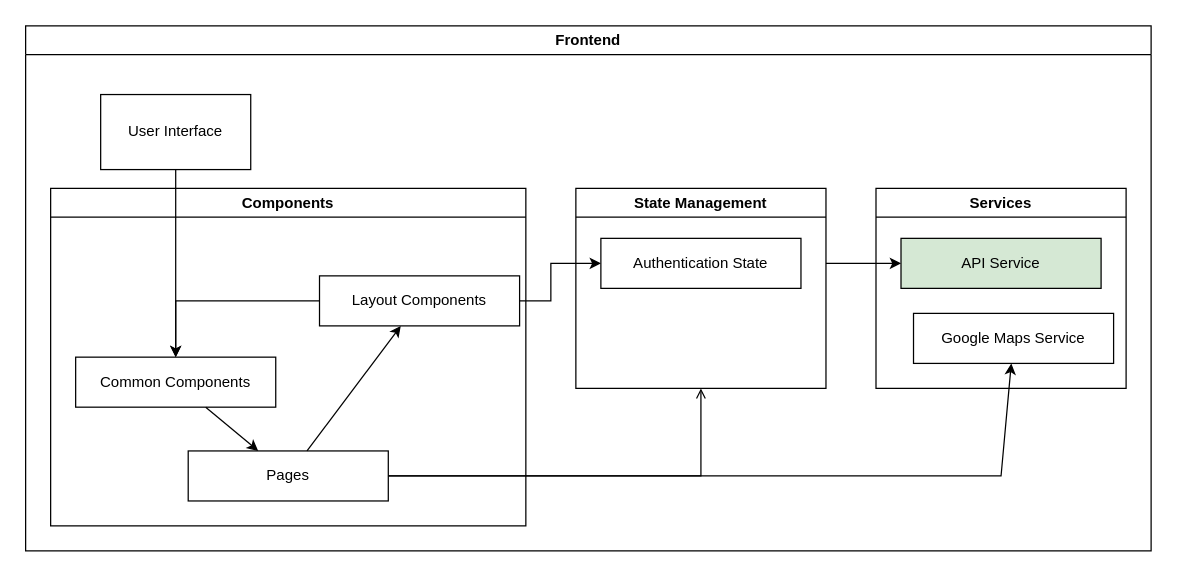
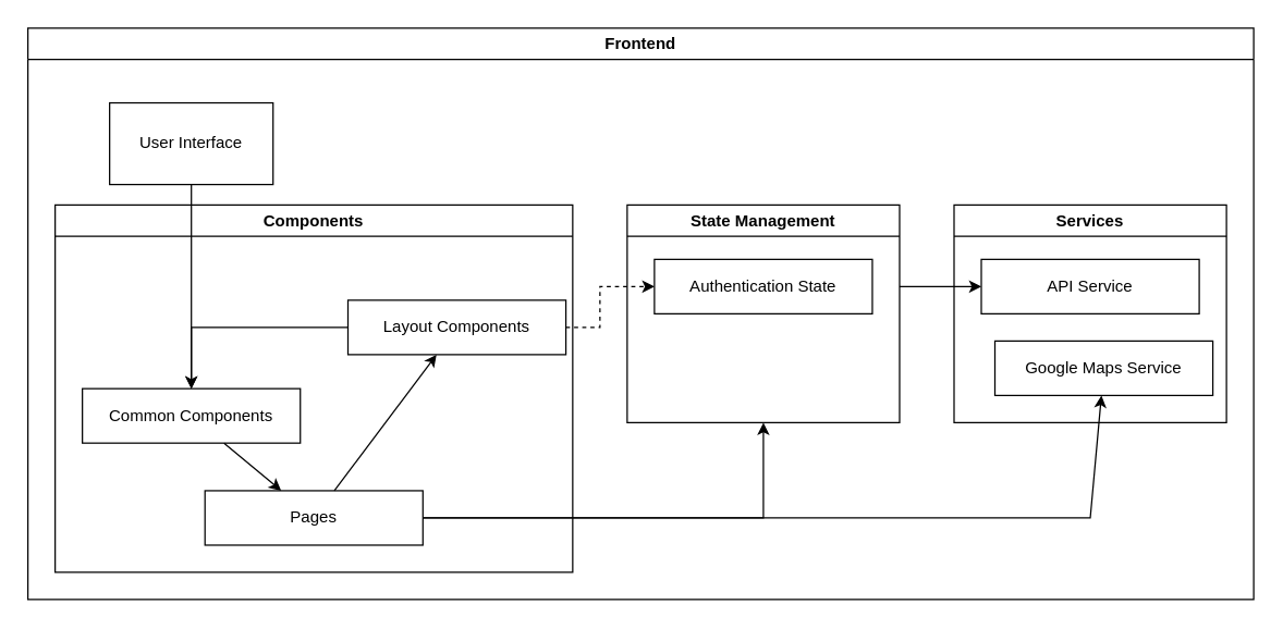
  <mxCell id="0" />
  <mxCell id="1" parent="0" />
  <mxCell id="2" value="Frontend" style="swimlane;whiteSpace=wrap;html=1;" parent="1" vertex="1"><mxGeometry x="20" y="20" width="900" height="420" as="geometry" /></mxCell>
  <mxCell id="3" value="Components" style="swimlane;whiteSpace=wrap;html=1;" parent="2" vertex="1"><mxGeometry x="20" y="130" width="380" height="270" as="geometry" /></mxCell>
  <mxCell id="4" value="Pages" style="rounded=0;whiteSpace=wrap;html=1;" parent="3" vertex="1"><mxGeometry x="110" y="210" width="160" height="40" as="geometry" /></mxCell>
  <mxCell id="5" value="" style="edgeStyle=orthogonalEdgeStyle;rounded=0;orthogonalLoop=1;jettySize=auto;html=1;" edge="1" parent="3" source="6" target="8"><mxGeometry relative="1" as="geometry" /></mxCell>
  <mxCell id="6" value="Layout Components" style="rounded=0;whiteSpace=wrap;html=1;" parent="3" vertex="1"><mxGeometry x="215" y="70" width="160" height="40" as="geometry" /></mxCell>
  <mxCell id="7" value="" style="endArrow=classic;html=1;rounded=0;" edge="1" parent="3" source="4" target="6"><mxGeometry relative="1" as="geometry"><mxPoint x="121" y="100" as="sourcePoint" /><mxPoint x="319" y="-90" as="targetPoint" /><Array as="points" /></mxGeometry></mxCell>
  <mxCell id="8" value="Common Components" style="rounded=0;whiteSpace=wrap;html=1;" parent="3" vertex="1"><mxGeometry x="20" y="135" width="160" height="40" as="geometry" /></mxCell>
  <mxCell id="9" value="" style="endArrow=classic;html=1;rounded=0;" parent="3" source="8" target="4" edge="1"><mxGeometry relative="1" as="geometry" /></mxCell>
  <mxCell id="10" value="User Interface" style="rounded=0;whiteSpace=wrap;html=1;" parent="2" vertex="1"><mxGeometry x="60" y="55" width="120" height="60" as="geometry" /></mxCell>
  <mxCell id="11" value="" style="endArrow=classic;html=1;rounded=0;" parent="2" source="10" target="8" edge="1"><mxGeometry relative="1" as="geometry" /></mxCell>
  <mxCell id="12" value="Services" style="swimlane;whiteSpace=wrap;html=1;" parent="2" vertex="1"><mxGeometry x="680" y="130" width="200" height="160" as="geometry" /></mxCell>
  <mxCell id="13" value="Google Maps Service" style="rounded=0;whiteSpace=wrap;html=1;" parent="12" vertex="1"><mxGeometry x="30" y="100" width="160" height="40" as="geometry" /></mxCell>
- <mxCell id="14" value="API Service" style="rounded=0;whiteSpace=wrap;html=1;fillColor=#d5e8d4;" parent="12" vertex="1"><mxGeometry x="20" y="40" width="160" height="40" as="geometry" /></mxCell>
+ <mxCell id="14" value="API Service" style="rounded=0;whiteSpace=wrap;html=1;" parent="12" vertex="1"><mxGeometry x="20" y="40" width="160" height="40" as="geometry" /></mxCell>
  <mxCell id="15" value="" style="endArrow=classic;html=1;rounded=0;" parent="2" source="4" target="13" edge="1"><mxGeometry relative="1" as="geometry"><Array as="points"><mxPoint x="780" y="360" /></Array></mxGeometry></mxCell>
- <mxCell id="16" value="" style="endArrow=classic;html=1;rounded=0;" parent="2" source="6" target="20" edge="1"><mxGeometry relative="1" as="geometry"><Array as="points"><mxPoint x="420" y="220" /><mxPoint x="420" y="190" /></Array></mxGeometry></mxCell>
+ <mxCell id="16" value="" style="endArrow=classic;html=1;rounded=0;dashed=1;" parent="2" source="6" target="20" edge="1"><mxGeometry relative="1" as="geometry"><Array as="points"><mxPoint x="420" y="220" /><mxPoint x="420" y="190" /></Array></mxGeometry></mxCell>
  <mxCell id="17" value="" style="endArrow=classic;html=1;rounded=0;" parent="2" target="14" edge="1"><mxGeometry relative="1" as="geometry"><mxPoint x="640" y="190" as="sourcePoint" /></mxGeometry></mxCell>
- <mxCell id="18" value="" style="endArrow=open;html=1;rounded=0;" edge="1" parent="2" source="4" target="19"><mxGeometry relative="1" as="geometry"><mxPoint x="148" y="340" as="sourcePoint" /><mxPoint x="572" y="40" as="targetPoint" /><Array as="points"><mxPoint x="540" y="360" /></Array></mxGeometry></mxCell>
+ <mxCell id="18" value="" style="endArrow=classic;html=1;rounded=0;" edge="1" parent="2" source="4" target="19"><mxGeometry relative="1" as="geometry"><mxPoint x="148" y="340" as="sourcePoint" /><mxPoint x="572" y="40" as="targetPoint" /><Array as="points"><mxPoint x="540" y="360" /></Array></mxGeometry></mxCell>
  <mxCell id="19" value="State Management" style="swimlane;whiteSpace=wrap;html=1;" parent="2" vertex="1"><mxGeometry x="440" y="130" width="200" height="160" as="geometry" /></mxCell>
  <mxCell id="20" value="Authentication State" style="rounded=0;whiteSpace=wrap;html=1;" parent="19" vertex="1"><mxGeometry x="20" y="40" width="160" height="40" as="geometry" /></mxCell>
